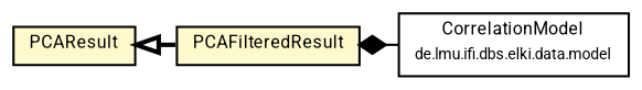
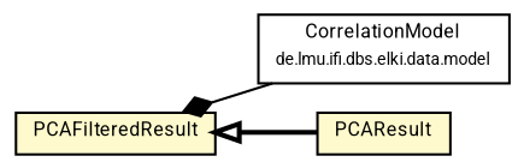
  digraph {
    nodesep=0.15
    rankdir=LR
    ranksep=0.25
    node [fontcolor=black fontname=Roboto fontsize=8 margin=0 shape=plaintext]
    edge [color=black dir=back fontname=Roboto fontsize=7 labelfontname=Roboto labelfontsize=7]
    n1 [height=0 label=<<table title="de.lmu.ifi.dbs.elki.data.model.CorrelationModel" border="0" cellborder="1" cellspacing="0" cellpadding="2" href="../../../data/model/CorrelationModel.html" target="_parent"> 		<tr><td><table border="0" cellspacing="0" cellpadding="1"> 		<tr><td align="center" balign="center"> <font face="Roboto">CorrelationModel</font> </td></tr> 		<tr><td align="center" balign="center"> <font face="Roboto" point-size="7.0">de.lmu.ifi.dbs.elki.data.model</font> </td></tr> 		</table></td></tr> 		</table>> width=0]
    n2 [height=0 label=<<table title="de.lmu.ifi.dbs.elki.math.linearalgebra.pca.PCAFilteredResult" border="0" cellborder="1" cellspacing="0" cellpadding="2" bgcolor="lemonChiffon" href="PCAFilteredResult.html" target="_parent"> 		<tr><td><table border="0" cellspacing="0" cellpadding="1"> 		<tr><td align="center" balign="center"> <font face="Roboto">PCAFilteredResult</font> </td></tr> 		</table></td></tr> 		</table>> width=0]
    n3 [height=0 label=<<table title="de.lmu.ifi.dbs.elki.math.linearalgebra.pca.PCAResult" border="0" cellborder="1" cellspacing="0" cellpadding="2" bgcolor="LemonChiffon" href="PCAResult.html" target="_parent"> 		<tr><td><table border="0" cellspacing="0" cellpadding="1"> 		<tr><td align="center" balign="center"> <font face="Roboto">PCAResult</font> </td></tr> 		</table></td></tr> 		</table>> width=0]
    n2 -> n1 [arrowhead=none arrowtail=diamond style=solid weight=6]
-   n3 -> n2 [arrowtail=empty style=bold weight=10]
+   n2 -> n3 [arrowtail=empty style=bold weight=10]
  }
